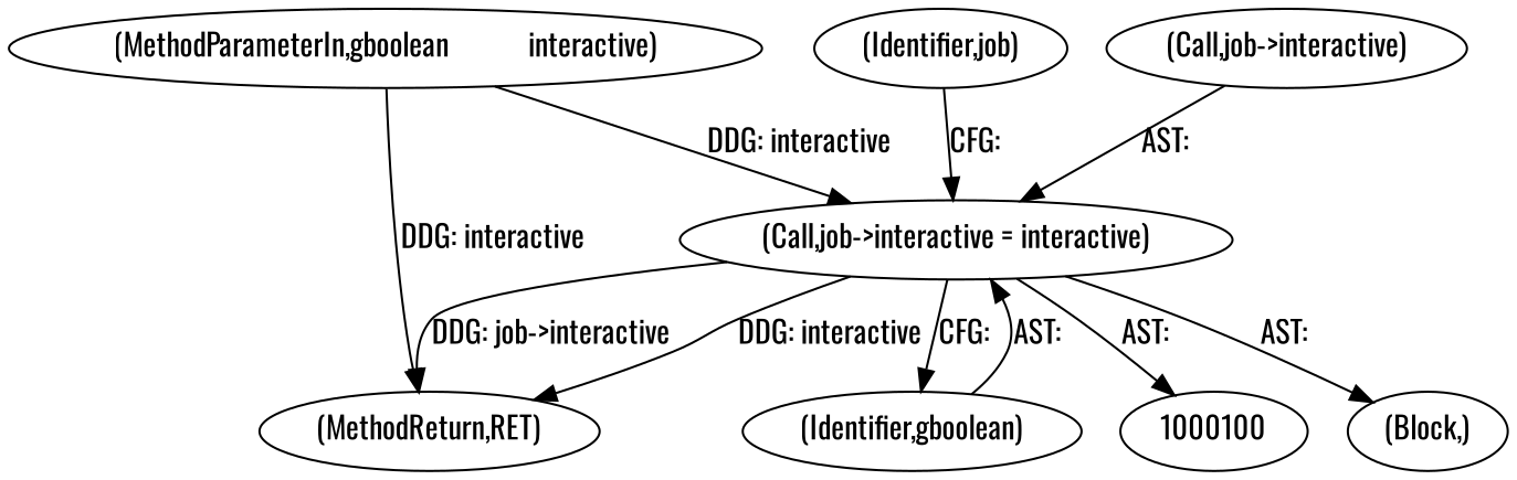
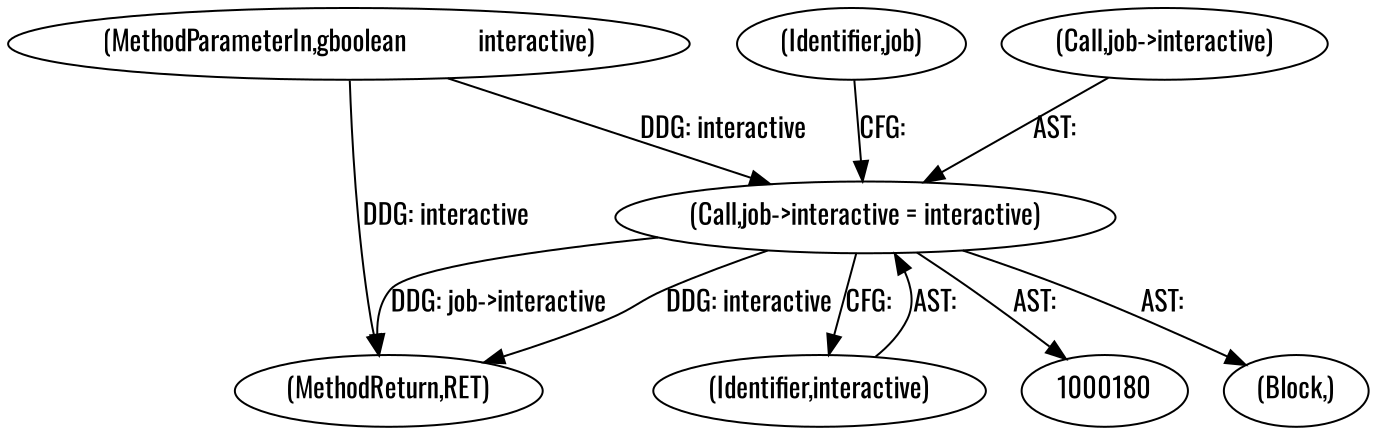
  digraph {
    fontname=Oswald
    node [fontname=Oswald]
    edge [fontname=Oswald]
    n1 [label="(Call,job->interactive = interactive)"]
-   n2 [label="(Identifier,gboolean)"]
+   n2 [label="(Identifier,interactive)"]
    n3 [label="(Block,)"]
    n4 [label="(MethodReturn,RET)"]
-   1000100
+   1000100 [label=1000180]
    n6 [label="(MethodParameterIn,gboolean            interactive)"]
    n7 [label="(Identifier,job)"]
    n8 [label="(Call,job->interactive)"]
    n1 -> n2 [label="CFG: "]
    n1 -> n3 [label="AST: "]
    n1 -> n4 [label="DDG: job->interactive"]
    n1 -> n4 [label="DDG: interactive"]
    n1 -> 1000100 [label="AST: "]
    n2 -> n1 [label="AST: "]
    n6 -> n1 [label="DDG: interactive"]
    n6 -> n4 [label="DDG: interactive"]
    n7 -> n1 [label="CFG: "]
    n8 -> n1 [label="AST: "]
  }
